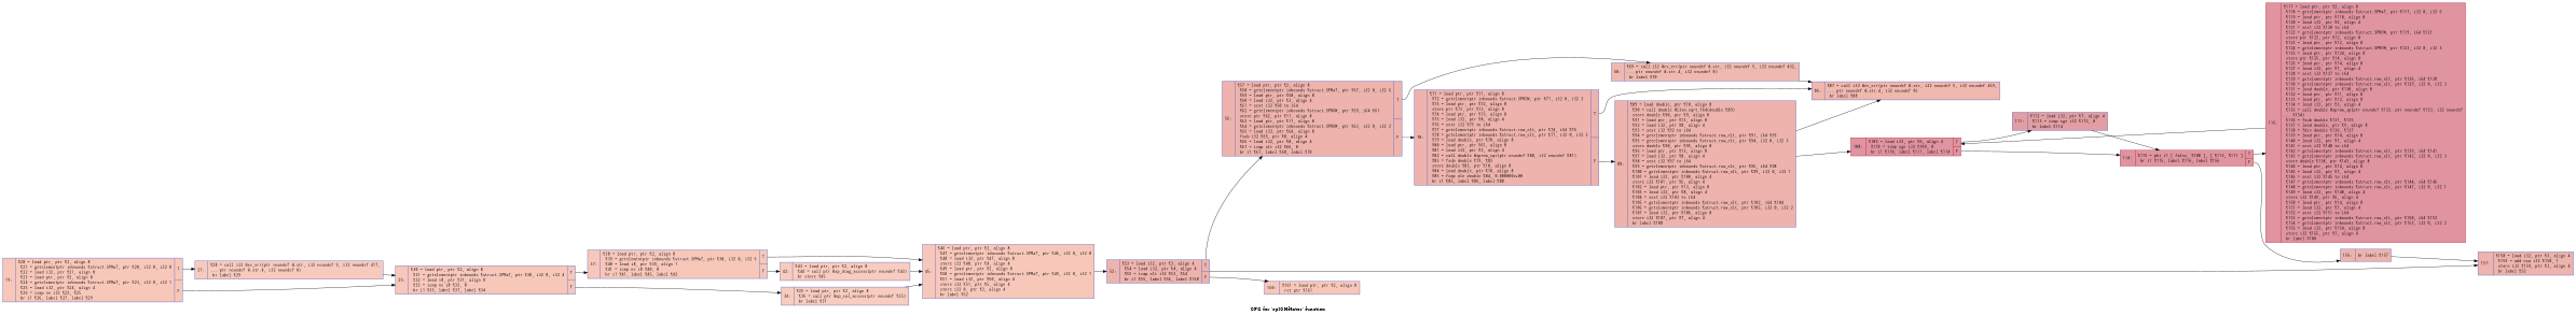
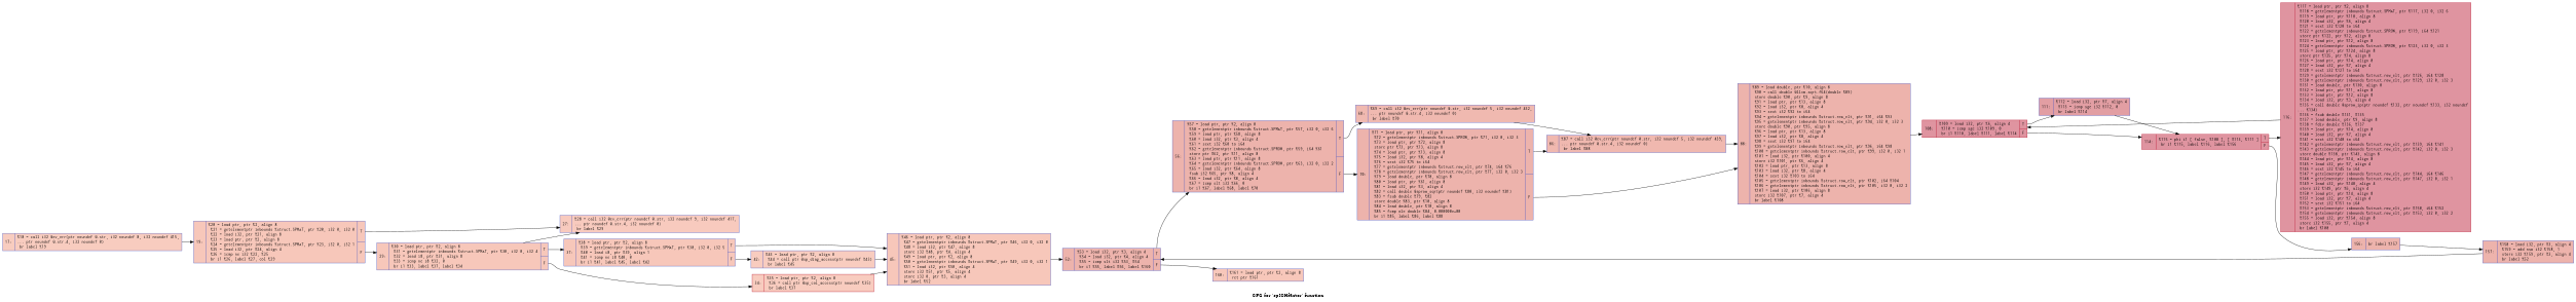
  digraph {
    label="CFG for 'spICHfactor' function"
    rankdir=LR
    node [color="#3d50c3ff" fillcolor="#d6524470" fontname=Courier shape=record style=filled]
-   n2 [fillcolor="#ec7f6370" label="{19:\l|  %20 = load ptr, ptr %2, align 8\l  %21 = getelementptr inbounds %struct.SPMAT, ptr %20, i32 0, i32 0\l  %22 = load i32, ptr %21, align 8\l  %23 = load ptr, ptr %2, align 8\l  %24 = getelementptr inbounds %struct.SPMAT, ptr %23, i32 0, i32 1\l  %25 = load i32, ptr %24, align 4\l  %26 = icmp ne i32 %22, %25\l  br i1 %26, label %27, label %29\l|{<s0>T|<s1>F}}"]
+   n1 [fillcolor="#f08b6e70" label="{17:\l|  %18 = call i32 @ev_err(ptr noundef @.str, i32 noundef 8, i32 noundef 415,\l... ptr noundef @.str.4, i32 noundef 0)\l  br label %19\l}"]
+   n2 [fillcolor="#ec7f6370" label="{19:\l|  %20 = load ptr, ptr %2, align 8\l  %21 = getelementptr inbounds %struct.SPMAT, ptr %20, i32 0, i32 0\l  %22 = load i32, ptr %21, align 8\l  %23 = load ptr, ptr %2, align 8\l  %24 = getelementptr inbounds %struct.SPMAT, ptr %23, i32 0, i32 1\l  %25 = load i32, ptr %24, align 4\l  %26 = icmp ne i32 %22, %25\l  br i1 %26, label %27, col %29\l|{<s0>T|<s1>F}}"]
    n3 [fillcolor="#ef886b70" label="{27:\l|  %28 = call i32 @ev_err(ptr noundef @.str, i32 noundef 9, i32 noundef 417,\l... ptr noundef @.str.4, i32 noundef 0)\l  br label %29\l}"]
    n4 [fillcolor="#ec7f6370" label="{29:\l|  %30 = load ptr, ptr %2, align 8\l  %31 = getelementptr inbounds %struct.SPMAT, ptr %30, i32 0, i32 4\l  %32 = load i8, ptr %31, align 8\l  %33 = icmp ne i8 %32, 0\l  br i1 %33, label %37, label %34\l|{<s0>T|<s1>F}}"]
    n5 [fillcolor="#ec7f6370" label="{37:\l|  %38 = load ptr, ptr %2, align 8\l  %39 = getelementptr inbounds %struct.SPMAT, ptr %38, i32 0, i32 5\l  %40 = load i8, ptr %39, align 1\l  %41 = icmp ne i8 %40, 0\l  br i1 %41, label %45, label %42\l|{<s0>T|<s1>F}}"]
-   n6 [fillcolor="#f08b6e70" label="{34:\l|  %35 = load ptr, ptr %2, align 8\l  %36 = call ptr @sp_col_access(ptr noundef %35)\l  br label %37\l}"]
+   n6 [color="#b70d28ff" fillcolor="#f08b6e70" label="{34:\l|  %35 = load ptr, ptr %2, align 8\l  %36 = call ptr @sp_col_access(ptr noundef %35)\l  br label %37\l}"]
    n7 [fillcolor="#ec7f6370" label="{45:\l|  %46 = load ptr, ptr %2, align 8\l  %47 = getelementptr inbounds %struct.SPMAT, ptr %46, i32 0, i32 0\l  %48 = load i32, ptr %47, align 8\l  store i32 %48, ptr %4, align 4\l  %49 = load ptr, ptr %2, align 8\l  %50 = getelementptr inbounds %struct.SPMAT, ptr %49, i32 0, i32 1\l  %51 = load i32, ptr %50, align 4\l  store i32 %51, ptr %5, align 4\l  store i32 0, ptr %3, align 4\l  br label %52\l}"]
-   n8 [fillcolor="#f08b6e70" label="{42:\l|  %43 = load ptr, ptr %2, align 8\l  %44 = call ptr @sp_diag_access(ptr noundef %43)\l  br store %45\l}"]
+   n8 [fillcolor="#f08b6e70" label="{42:\l|  %43 = load ptr, ptr %2, align 8\l  %44 = call ptr @sp_diag_access(ptr noundef %43)\l  br label %45\l}"]
    n9 [label="{52:\l|  %53 = load i32, ptr %3, align 4\l  %54 = load i32, ptr %4, align 4\l  %55 = icmp slt i32 %53, %54\l  br i1 %55, label %56, label %160\l|{<s0>T|<s1>F}}"]
    n10 [label="{56:\l|  %57 = load ptr, ptr %2, align 8\l  %58 = getelementptr inbounds %struct.SPMAT, ptr %57, i32 0, i32 6\l  %59 = load ptr, ptr %58, align 8\l  %60 = load i32, ptr %3, align 4\l  %61 = sext i32 %60 to i64\l  %62 = getelementptr inbounds %struct.SPROW, ptr %59, i64 %61\l  store ptr %62, ptr %11, align 8\l  %63 = load ptr, ptr %11, align 8\l  %64 = getelementptr inbounds %struct.SPROW, ptr %63, i32 0, i32 2\l  %65 = load i32, ptr %64, align 8\l  fsub i32 %65, ptr %8, align 4\l  %66 = load i32, ptr %8, align 4\l  %67 = icmp slt i32 %66, 0\l  br i1 %67, label %68, label %70\l|{<s0>T|<s1>F}}"]
    n11 [fillcolor="#ec7f6370" label="{160:\l|  %161 = load ptr, ptr %2, align 8\l  ret ptr %161\l}"]
    n12 [fillcolor="#de614d70" label="{68:\l|  %69 = call i32 @ev_err(ptr noundef @.str, i32 noundef 5, i32 noundef 432,\l... ptr noundef @.str.4, i32 noundef 0)\l  br label %70\l}"]
    n13 [label="{70:\l|  %71 = load ptr, ptr %11, align 8\l  %72 = getelementptr inbounds %struct.SPROW, ptr %71, i32 0, i32 3\l  %73 = load ptr, ptr %72, align 8\l  store ptr %73, ptr %13, align 8\l  %74 = load ptr, ptr %13, align 8\l  %75 = load i32, ptr %8, align 4\l  %76 = sext i32 %75 to i64\l  %77 = getelementptr inbounds %struct.row_elt, ptr %74, i64 %76\l  %78 = getelementptr inbounds %struct.row_elt, ptr %77, i32 0, i32 3\l  %79 = load double, ptr %78, align 8\l  %80 = load ptr, ptr %61, align 8\l  %81 = load i32, ptr %3, align 4\l  %82 = call double @sprow_sqr(ptr noundef %80, i32 noundef %81)\l  %83 = fsub double %79, %82\l  store double %83, ptr %10, align 8\l  %84 = load double, ptr %10, align 8\l  %85 = fcmp ole double %84, 0.000000e+00\l  br i1 %85, label %86, label %88\l|{<s0>T|<s1>F}}"]
    n14 [fillcolor="#dc5d4a70" label="{86:\l|  %87 = call i32 @ev_err(ptr noundef @.str, i32 noundef 5, i32 noundef 439,\l... ptr noundef @.str.4, i32 noundef 0)\l  br label %88\l}"]
    n15 [label="{88:\l|  %89 = load double, ptr %10, align 8\l  %90 = call double @llvm.sqrt.f64(double %89)\l  store double %90, ptr %9, align 8\l  %91 = load ptr, ptr %13, align 8\l  %92 = load i32, ptr %8, align 4\l  %93 = sext i32 %92 to i64\l  %94 = getelementptr inbounds %struct.row_elt, ptr %91, i64 %93\l  %95 = getelementptr inbounds %struct.row_elt, ptr %94, i32 0, i32 3\l  store double %90, ptr %95, align 8\l  %96 = load ptr, ptr %13, align 8\l  %97 = load i32, ptr %8, align 4\l  %98 = sext i32 %97 to i64\l  %99 = getelementptr inbounds %struct.row_elt, ptr %96, i64 %98\l  %100 = getelementptr inbounds %struct.row_elt, ptr %99, i32 0, i32 1\l  %101 = load i32, ptr %100, align 4\l  store i32 %101, ptr %6, align 4\l  %102 = load ptr, ptr %13, align 8\l  %103 = load i32, ptr %8, align 4\l  %104 = sext i32 %103 to i64\l  %105 = getelementptr inbounds %struct.row_elt, ptr %102, i64 %104\l  %106 = getelementptr inbounds %struct.row_elt, ptr %105, i32 0, i32 2\l  %107 = load i32, ptr %106, align 8\l  store i32 %107, ptr %7, align 4\l  br label %108\l}"]
    n16 [color="#b70d28ff" fillcolor="#b70d2870" label="{108:\l|  %109 = load i32, ptr %6, align 4\l  %110 = icmp sge i32 %109, 0\l  br i1 %110, label %111, label %114\l|{<s0>T|<s1>F}}"]
    n17 [fillcolor="#be242e70" label="{111:\l|  %112 = load i32, ptr %7, align 4\l  %113 = icmp sge i32 %112, 0\l  br label %114\l}"]
    n18 [color="#b70d28ff" fillcolor="#b70d2870" label="{114:\l|  %115 = phi i1 [ false, %108 ], [ %113, %111 ]\l  br i1 %115, label %116, label %156\l|{<s0>T|<s1>F}}"]
    n19 [color="#b70d28ff" fillcolor="#b70d2870" label="{116:\l|  %117 = load ptr, ptr %2, align 8\l  %118 = getelementptr inbounds %struct.SPMAT, ptr %117, i32 0, i32 6\l  %119 = load ptr, ptr %118, align 8\l  %120 = load i32, ptr %6, align 4\l  %121 = sext i32 %120 to i64\l  %122 = getelementptr inbounds %struct.SPROW, ptr %119, i64 %121\l  store ptr %122, ptr %12, align 8\l  %123 = load ptr, ptr %12, align 8\l  %124 = getelementptr inbounds %struct.SPROW, ptr %123, i32 0, i32 3\l  %125 = load ptr, ptr %124, align 8\l  store ptr %125, ptr %14, align 8\l  %126 = load ptr, ptr %14, align 8\l  %127 = load i32, ptr %7, align 4\l  %128 = sext i32 %127 to i64\l  %129 = getelementptr inbounds %struct.row_elt, ptr %126, i64 %128\l  %130 = getelementptr inbounds %struct.row_elt, ptr %129, i32 0, i32 3\l  %131 = load double, ptr %130, align 8\l  %132 = load ptr, ptr %11, align 8\l  %133 = load ptr, ptr %12, align 8\l  %134 = load i32, ptr %3, align 4\l  %135 = call double @sprow_ip(ptr noundef %132, ptr noundef %133, i32 noundef\l... %134)\l  %136 = fsub double %131, %135\l  %137 = load double, ptr %9, align 8\l  %138 = fdiv double %136, %137\l  %139 = load ptr, ptr %14, align 8\l  %140 = load i32, ptr %7, align 4\l  %141 = sext i32 %140 to i64\l  %142 = getelementptr inbounds %struct.row_elt, ptr %139, i64 %141\l  %143 = getelementptr inbounds %struct.row_elt, ptr %142, i32 0, i32 3\l  store double %138, ptr %143, align 8\l  %144 = load ptr, ptr %14, align 8\l  %145 = load i32, ptr %7, align 4\l  %146 = sext i32 %145 to i64\l  %147 = getelementptr inbounds %struct.row_elt, ptr %144, i64 %146\l  %148 = getelementptr inbounds %struct.row_elt, ptr %147, i32 0, i32 1\l  %149 = load i32, ptr %148, align 4\l  store i32 %149, ptr %6, align 4\l  %150 = load ptr, ptr %14, align 8\l  %151 = load i32, ptr %7, align 4\l  %152 = sext i32 %151 to i64\l  %153 = getelementptr inbounds %struct.row_elt, ptr %150, i64 %152\l  %154 = getelementptr inbounds %struct.row_elt, ptr %153, i32 0, i32 2\l  %155 = load i32, ptr %154, align 8\l  store i32 %155, ptr %7, align 4\l  br label %108\l}"]
    n20 [label="{156:\l|  br label %157\l}"]
    n21 [label="{157:\l|  %158 = load i32, ptr %3, align 4\l  %159 = add nsw i32 %158, 1\l  store i32 %159, ptr %3, align 4\l  br label %52\l}"]
+   n1 -> n2
    n2 -> n3 [tailport=s0]
    n2 -> n4 [tailport=s1]
-   n3 -> n4
+   n4 -> n3
    n4 -> n5 [tailport=s0]
    n4 -> n6 [tailport=s1]
    n5 -> n7 [tailport=s0]
    n5 -> n8 [tailport=s1]
    n6 -> n7
    n7 -> n9
    n8 -> n7
    n9 -> n10 [tailport=s0]
    n9 -> n11 [tailport=s1]
    n10 -> n12 [tailport=s0]
    n10 -> n13 [tailport=s1]
    n12 -> n14
    n13 -> n14 [tailport=s0]
    n13 -> n15 [tailport=s1]
-   n15 -> n14
+   n14 -> n15
    n15 -> n16
    n16 -> n17 [tailport=s0]
    n16 -> n18 [tailport=s1]
    n17 -> n18
    n18 -> n19 [tailport=s0]
    n18 -> n20 [tailport=s1]
    n19 -> n16
    n20 -> n21
-   n9 -> n21
+   n21 -> n9
  }
